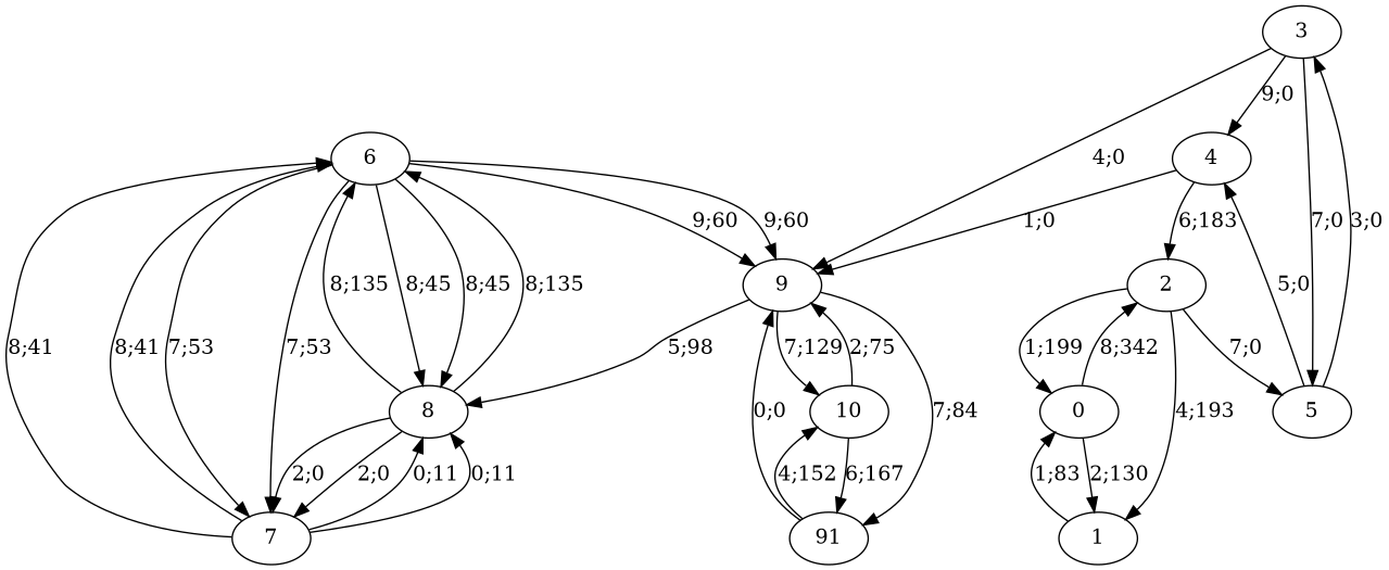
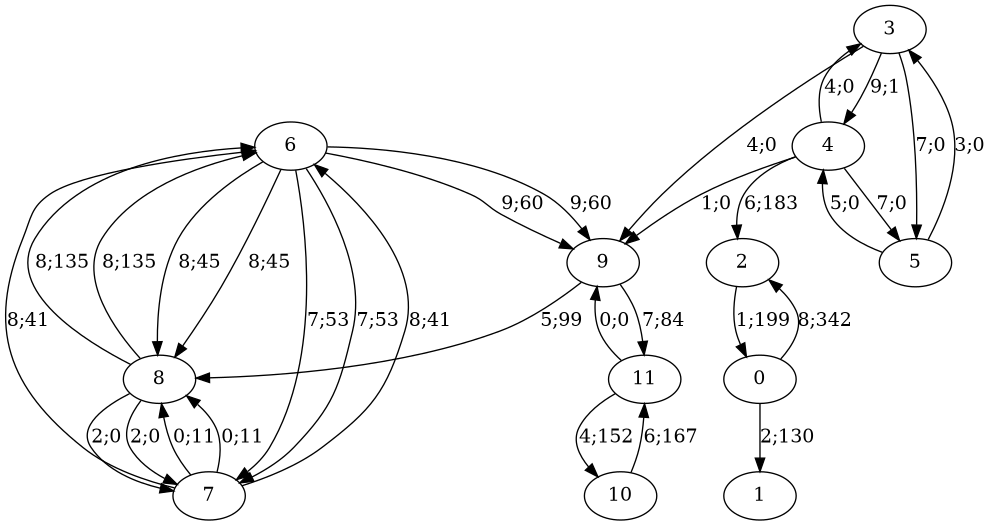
  digraph {
    edge [color=black]
    6
    9
    7
    8
    10
-   11 [label=91]
+   11
    0
    1
    2
    3
    4
    5
    6 -> 9 [label="9;60"]
    6 -> 9 [label="9;60"]
    6 -> 7 [label="7;53"]
    6 -> 7 [label="7;53"]
    6 -> 8 [label="8;45"]
    6 -> 8 [label="8;45"]
-   9 -> 8 [label="5;98"]
-   9 -> 10 [label="7;129"]
+   9 -> 8 [label="5;99"]
    9 -> 11 [label="7;84"]
    7 -> 6 [label="8;41"]
    7 -> 6 [label="8;41"]
    7 -> 8 [label="0;11"]
    7 -> 8 [label="0;11"]
    8 -> 6 [label="8;135"]
    8 -> 6 [label="8;135"]
    8 -> 7 [label="2;0"]
    8 -> 7 [label="2;0"]
-   10 -> 9 [label="2;75"]
    10 -> 11 [label="6;167"]
    11 -> 9 [label="0;0"]
    11 -> 10 [label="4;152"]
    0 -> 1 [label="2;130"]
    0 -> 2 [label="8;342"]
-   1 -> 0 [label="1;83"]
    2 -> 0 [label="1;199"]
-   2 -> 1 [label="4;193"]
    3 -> 9 [label="4;0"]
-   3 -> 4 [label="9;0"]
+   3 -> 4 [label="9;1"]
    3 -> 5 [label="7;0"]
    4 -> 9 [label="1;0"]
    4 -> 2 [label="6;183"]
-   2 -> 5 [label="7;0"]
+   4 -> 3 [label="4;0"]
+   4 -> 5 [label="7;0"]
    5 -> 3 [label="3;0"]
    5 -> 4 [label="5;0"]
  }
